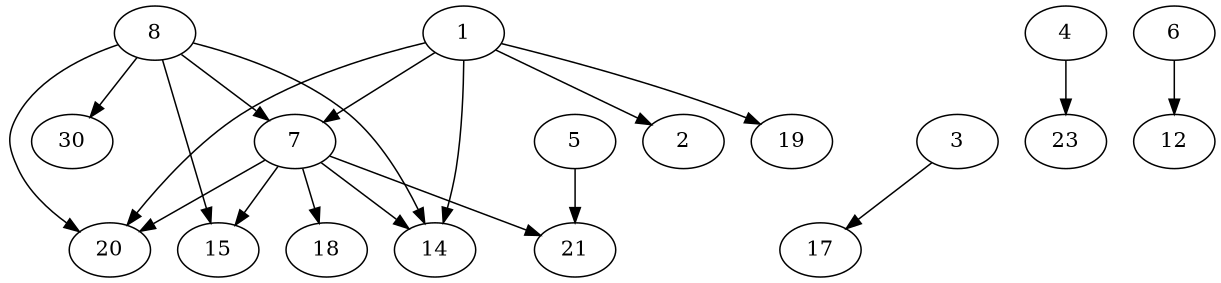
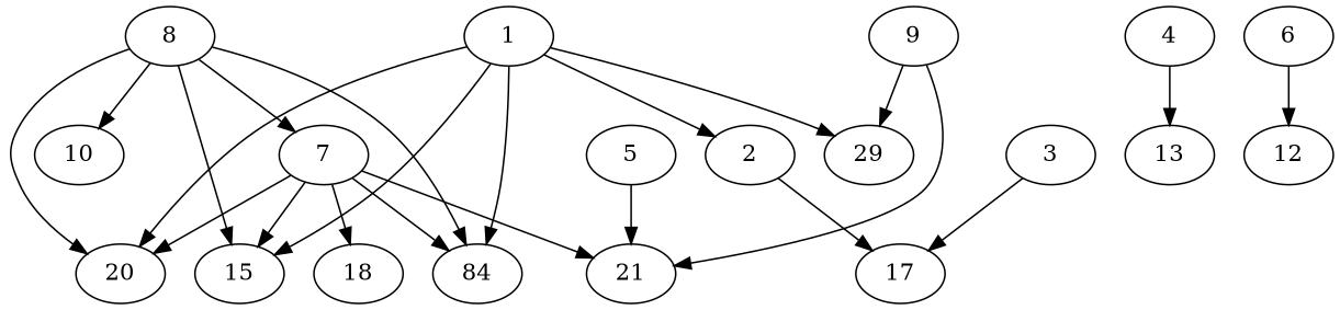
  digraph {
    node [alpha=0.06]
    1 [alpha=0.02 expect_size=45623296]
-   14 [alpha=0.11 expect_size=37310464]
+   14 [alpha=0.11 expect_size=37310464 label=84]
    15 [alpha=0.08 expect_size=45662208]
-   19 [alpha=0.17 expect_size=28631040]
+   19 [alpha=0.17 expect_size=28631040 label=29]
    20 [alpha=0.13 expect_size=43024384]
    2 [alpha=0.09 expect_size=33408000]
    17 [alpha=0.15 expect_size=37005312]
    3 [expect_size=45406208]
    4 [alpha=0.04 expect_size=12912640]
-   13 [expect_size=23657472 label=23]
+   13 [expect_size=23657472]
    5 [alpha=0.16 expect_size=44596224]
    n12 [alpha=0.05 expect_size=45587456 label=21]
    6 [alpha=0.20 expect_size=44301312]
    12 [alpha=0.12 expect_size=50439168]
    7 [alpha=0.04 expect_size=44667904]
    18 [expect_size=45720576]
    8 [alpha=0.13 expect_size=28161024]
-   10 [alpha=0.14 expect_size=49884160 label=30]
+   10 [alpha=0.14 expect_size=49884160]
+   9 [expect_size=8306688]
    1 -> 14
-   1 -> 7
+   1 -> 15
    1 -> 19
    1 -> 20
    1 -> 2
+   2 -> 17
    3 -> 17
    4 -> 13
    5 -> n12
    6 -> 12
    7 -> 14
    7 -> 15
    7 -> 20
    7 -> n12
    7 -> 18
    8 -> 14
    8 -> 15
    8 -> 20
    8 -> 7
    8 -> 10
+   9 -> 19
+   9 -> n12
  }
